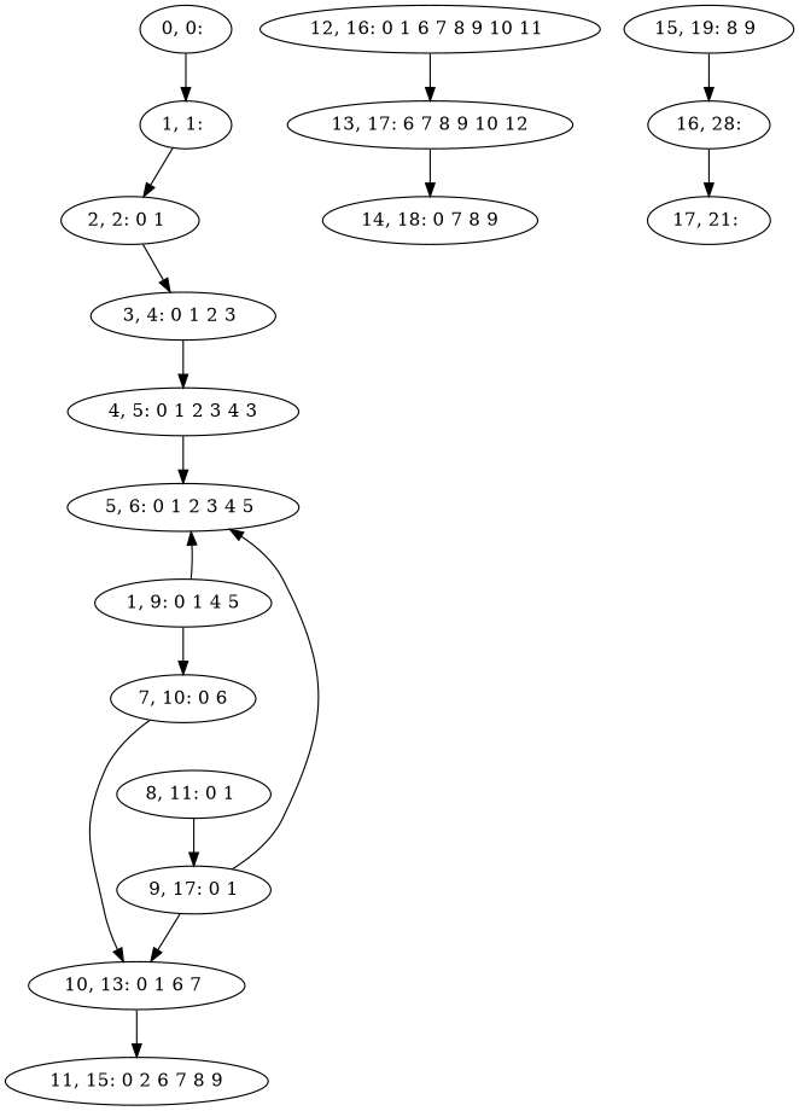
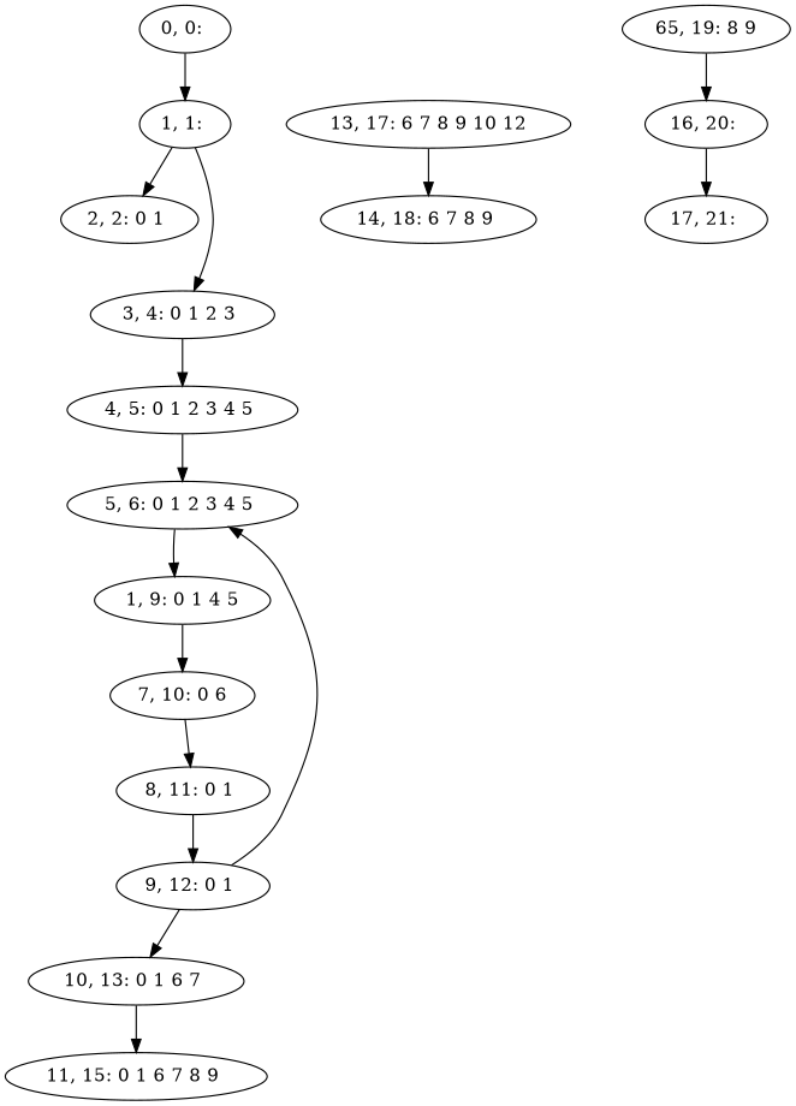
  digraph {
    n1 [label="0, 0: "]
    n2 [label="1, 1: "]
    n3 [label="2, 2: 0 1 "]
    n4 [label="3, 4: 0 1 2 3 "]
-   n5 [label="4, 5: 0 1 2 3 4 3"]
+   n5 [label="4, 5: 0 1 2 3 4 5 "]
    n6 [label="5, 6: 0 1 2 3 4 5 "]
    n7 [label="1, 9: 0 1 4 5"]
    n8 [label="7, 10: 0 6"]
-   n9 [label="9, 17: 0 1"]
+   n9 [label="9, 12: 0 1 "]
    n10 [label="10, 13: 0 1 6 7 "]
    n11 [label="8, 11: 0 1 "]
-   n12 [label="11, 15: 0 2 6 7 8 9"]
-   n13 [label="12, 16: 0 1 6 7 8 9 10 11 "]
+   n12 [label="11, 15: 0 1 6 7 8 9 "]
    n14 [label="13, 17: 6 7 8 9 10 12"]
-   n15 [label="14, 18: 0 7 8 9"]
-   n16 [label="15, 19: 8 9 "]
-   n17 [label="16, 28:"]
+   n15 [label="14, 18: 6 7 8 9 "]
+   n16 [label="65, 19: 8 9"]
+   n17 [label="16, 20: "]
    n18 [label="17, 21: "]
    n1 -> n2
    n2 -> n3
-   n3 -> n4
+   n2 -> n4
    n4 -> n5
    n5 -> n6
-   n7 -> n6
+   n6 -> n7
    n7 -> n8
-   n8 -> n10
+   n8 -> n11
    n9 -> n6
    n9 -> n10
    n10 -> n12
    n11 -> n9
-   n13 -> n14
    n14 -> n15
    n16 -> n17
    n17 -> n18
  }
